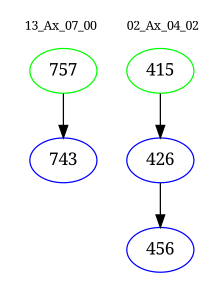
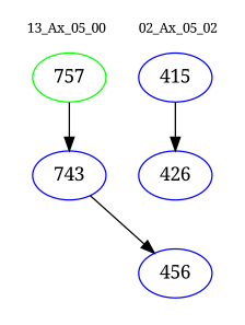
  digraph {
    fontname="Noto Serif"
    node [color=blue fontname="Noto Serif"]
    edge [color=black fontname="Noto Serif"]
    n1 [color=green label=757]
    n2 [label=743]
-   n3 [color=green label=415]
+   n3 [label=415]
    n4 [label=426]
    n5 [label=456]
    subgraph cluster_1 {
      color=white
      fontsize=10
-     label="13_Ax_07_00"
+     label="13_Ax_05_00"
      n1
      n2
    }
    subgraph cluster_2 {
      color=white
      fontsize=10
-     label="02_Ax_04_02"
+     label="02_Ax_05_02"
      n3
      n4
      n5
    }
    n1 -> n2
    n3 -> n4
-   n4 -> n5
+   n2 -> n5
  }
